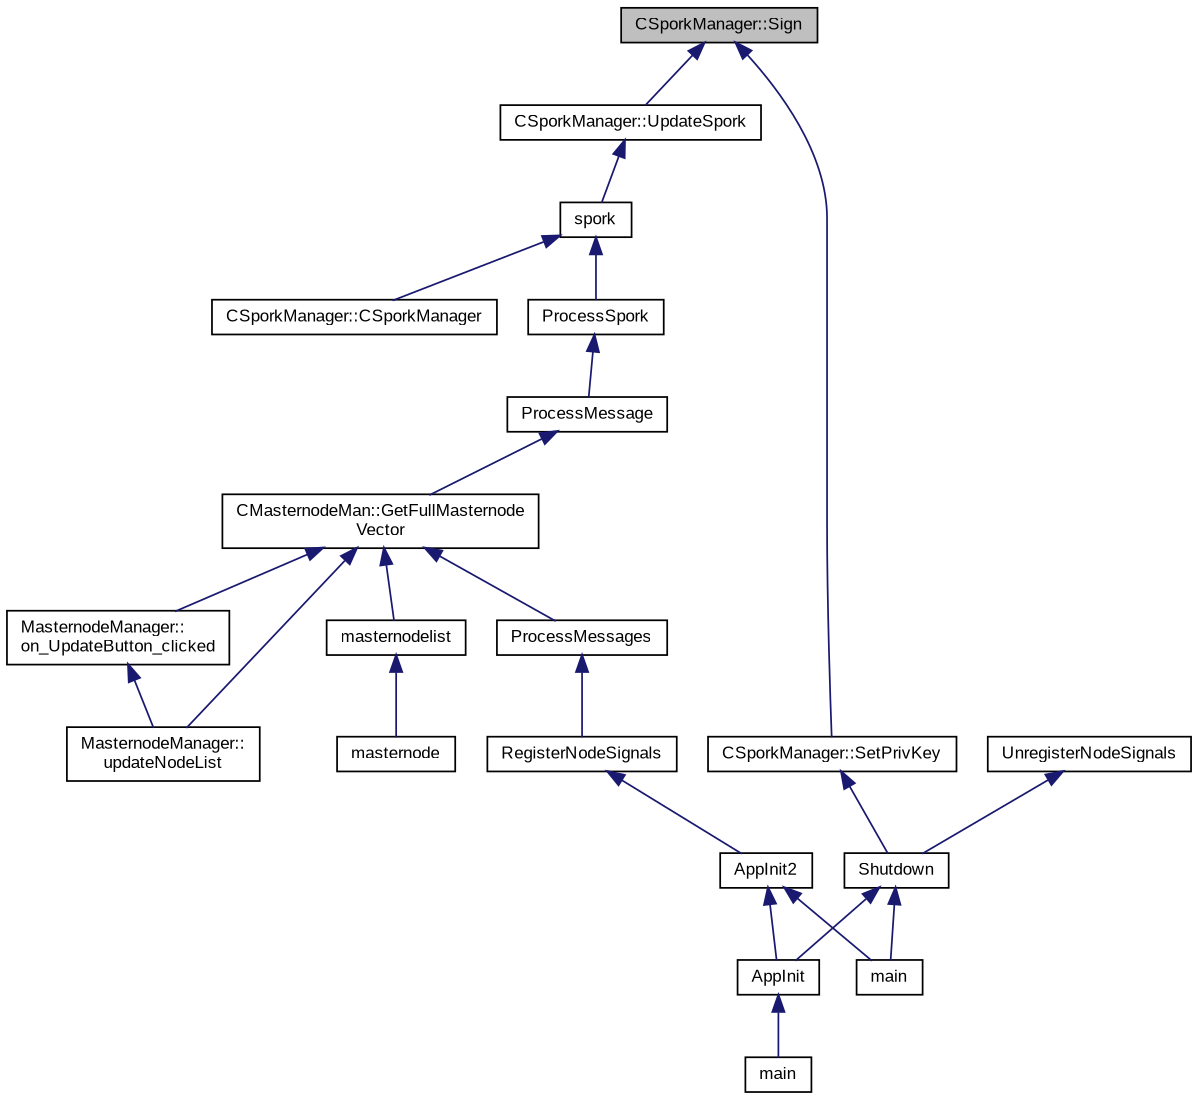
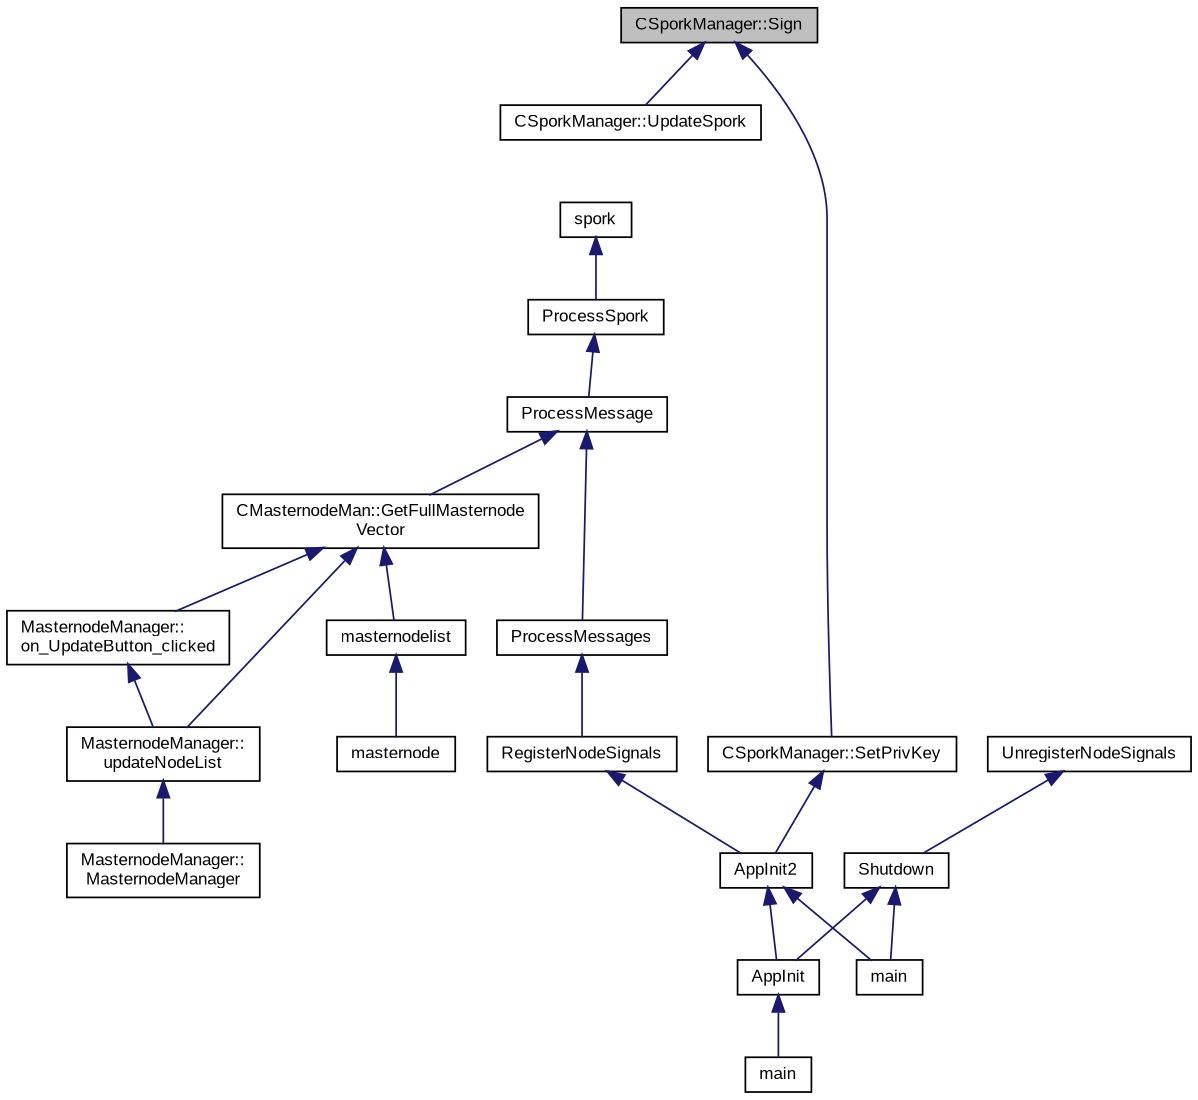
  digraph {
    fontname="Liberation Sans"
    rankdir=TB
    node [color=black fillcolor=white fontname="Liberation Sans" fontsize=10 shape=record style=filled]
    edge [color=midnightblue dir=back fontname="Liberation Sans" fontsize=10 labelfontname=Helvetica labelfontsize=10 style=solid]
    n1 [fillcolor=grey75 fontcolor=black height=0.2 label="CSporkManager::Sign" width=0.4]
    n2 [height=0.2 label="CSporkManager::UpdateSpork" width=0.4]
    n3 [height=0.2 label="CSporkManager::SetPrivKey" width=0.4]
    n4 [height=0.2 label=spork width=0.4]
    n5 [height=0.2 label=AppInit2 width=0.4]
    n6 [height=0.2 label=ProcessSpork width=0.4]
-   n7 [height=0.2 label="CSporkManager::CSporkManager" width=0.4]
    n8 [height=0.2 label=ProcessMessage width=0.4]
    n9 [height=0.2 label=ProcessMessages width=0.4]
    n10 [height=0.2 label="CMasternodeMan::GetFullMasternode\lVector" width=0.4]
    n11 [height=0.2 label=RegisterNodeSignals width=0.4]
    n12 [height=0.2 label="MasternodeManager::\lupdateNodeList" width=0.4]
    n13 [height=0.2 label="MasternodeManager::\lon_UpdateButton_clicked" width=0.4]
    n14 [height=0.2 label=masternodelist width=0.4]
    n15 [height=0.2 label=UnregisterNodeSignals width=0.4]
    n16 [height=0.2 label=Shutdown width=0.4]
    n17 [height=0.2 label=AppInit width=0.4]
    n18 [height=0.2 label=main width=0.4]
    n19 [height=0.2 label=main width=0.4]
+   n20 [height=0.2 label="MasternodeManager::\lMasternodeManager" width=0.4]
    n21 [height=0.2 label=masternode width=0.4]
    n1 -> n2
    n1 -> n3
-   n2 -> n4
-   n3 -> n16
+   n3 -> n5
    n4 -> n6
-   n4 -> n7
    n5 -> n17
    n5 -> n18
    n6 -> n8
-   n10 -> n9
+   n8 -> n9
    n8 -> n10
    n9 -> n11
    n10 -> n12
    n10 -> n13
    n10 -> n14
    n11 -> n5
+   n12 -> n20
    n13 -> n12
    n14 -> n21
    n15 -> n16
    n16 -> n17
    n16 -> n18
    n17 -> n19
  }
